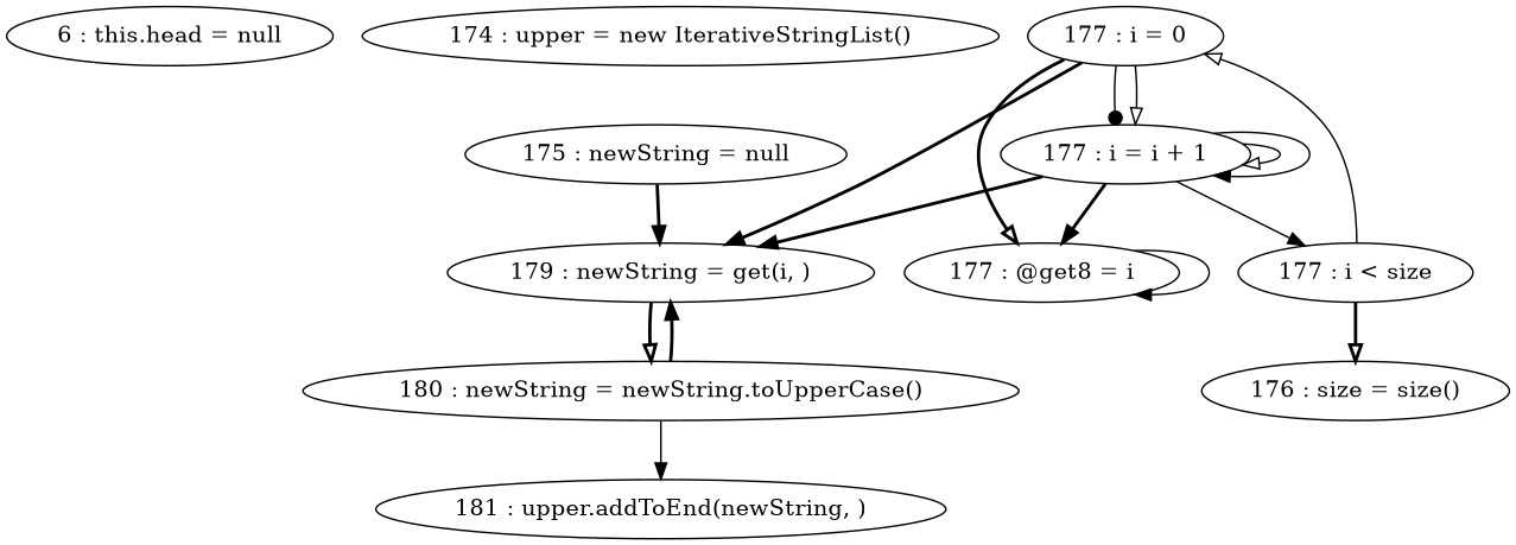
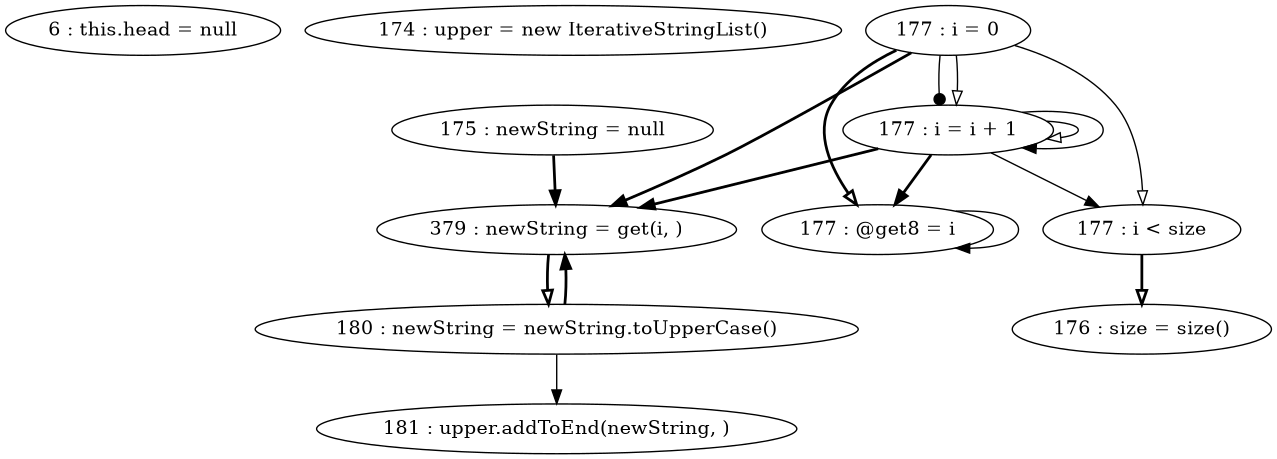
  digraph {
    edge [arrowhead=normal style=bold]
    "6 : this.head = null"
    "174 : upper = new IterativeStringList()"
    "175 : newString = null"
-   "179 : newString = get(i, )"
+   "179 : newString = get(i, )" [label="379 : newString = get(i, )"]
    "180 : newString = newString.toUpperCase()"
    "181 : upper.addToEnd(newString, )"
    "177 : i < size"
    "176 : size = size()"
    "177 : i = 0"
    n10 [label="177 : @get8 = i"]
    "177 : i = i + 1"
    "175 : newString = null" -> "179 : newString = get(i, )"
    "179 : newString = get(i, )" -> "180 : newString = newString.toUpperCase()" [arrowhead=onormal]
    "180 : newString = newString.toUpperCase()" -> "179 : newString = get(i, )"
    "180 : newString = newString.toUpperCase()" -> "181 : upper.addToEnd(newString, )" [style=solid]
    "177 : i < size" -> "176 : size = size()" [arrowhead=onormal]
    "177 : i = 0" -> "179 : newString = get(i, )"
-   "177 : i < size" -> "177 : i = 0" [arrowhead=onormal style=solid]
+   "177 : i = 0" -> "177 : i < size" [arrowhead=onormal style=solid]
    "177 : i = 0" -> n10 [arrowhead=onormal]
    "177 : i = 0" -> "177 : i = i + 1" [arrowhead=dot style=solid]
    "177 : i = 0" -> "177 : i = i + 1" [arrowhead=onormal style=solid]
    n10 -> n10 [style=solid]
    "177 : i = i + 1" -> "179 : newString = get(i, )"
    "177 : i = i + 1" -> "177 : i < size" [style=solid]
    "177 : i = i + 1" -> n10
    "177 : i = i + 1" -> "177 : i = i + 1" [arrowhead=onormal style=solid]
    "177 : i = i + 1" -> "177 : i = i + 1" [style=solid]
  }
